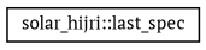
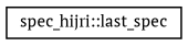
  digraph {
    rankdir=LR
    fontname="PT Serif"
-   n1 [color=black fillcolor=white fontname="PT Serif" fontsize=10 height=0.2 label="solar_hijri::last_spec" shape=record style=filled width=0.4]
+   n1 [color=black fillcolor=white fontname="PT Serif" fontsize=10 height=0.2 label="spec_hijri::last_spec" shape=record style=filled width=0.4]
  }
